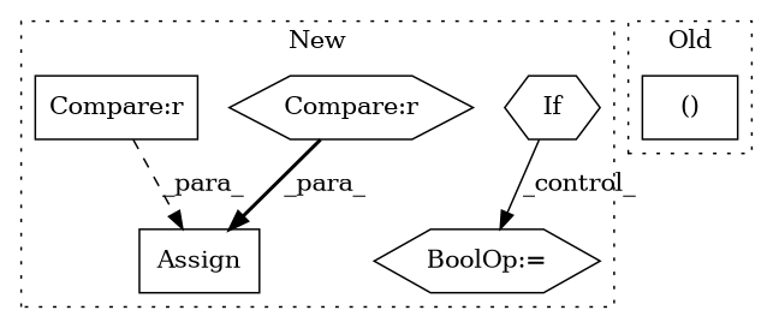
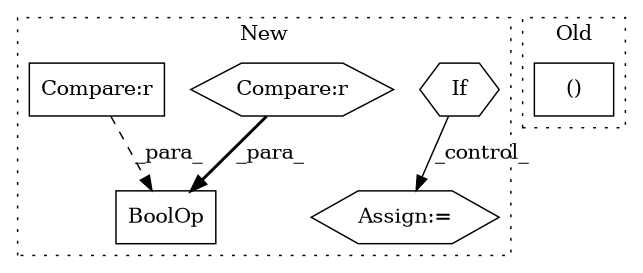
  digraph {
    node [a=40 s=11600 shape=box]
-   n1 [a=72 l=35 label=Assign]
+   n1 [a=72 l=35 label=BoolOp]
    n2 [l=27 label="Compare:r" s=11608 shape=hexagon]
    n3 [a=96 l="3,19" label=If s="11597,11635" shape=hexagon]
    n4 [l=4 label="Compare:r"]
-   n5 [a=68 l=3 label="BoolOp:=" s=11882 shape=hexagon]
+   n5 [a=68 l=3 label="Assign:=" s=11882 shape=hexagon]
    n6 [a=54 l=18 label="()" s=11285]
    subgraph cluster_1 {
      label=New
      style=dotted
      n1
      n2
      n3
      n4
      n5
    }
    subgraph cluster_2 {
      label=Old
      style=dotted
      n6
    }
    n2 -> n1 [label=_para_ style=bold]
    n3 -> n5 [label=_control_ style=solid]
    n4 -> n1 [label=_para_ style=dashed]
  }
